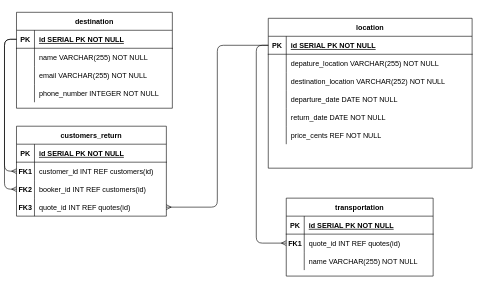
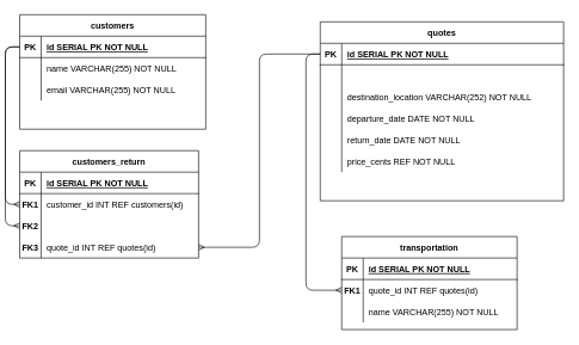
  <mxCell id="0" />
  <mxCell id="1" parent="0" />
  <mxCell id="2" style="edgeStyle=orthogonalEdgeStyle;rounded=1;orthogonalLoop=1;jettySize=auto;html=1;entryX=0;entryY=0.5;entryDx=0;entryDy=0;endArrow=ERmany;endFill=0;" edge="1" parent="1" source="4" target="57"><mxGeometry relative="1" as="geometry" /></mxCell>
- <mxCell id="3" value="location" style="shape=table;startSize=30;container=1;collapsible=1;childLayout=tableLayout;fixedRows=1;rowLines=0;fontStyle=1;align=center;resizeLast=1;" parent="1" vertex="1"><mxGeometry x="440" y="30" width="340" height="250" as="geometry" /></mxCell>
+ <mxCell id="3" value="quotes" style="shape=table;startSize=30;container=1;collapsible=1;childLayout=tableLayout;fixedRows=1;rowLines=0;fontStyle=1;align=center;resizeLast=1;" parent="1" vertex="1"><mxGeometry x="440" y="30" width="340" height="250" as="geometry" /></mxCell>
  <mxCell id="4" value="" style="shape=partialRectangle;collapsible=0;dropTarget=0;pointerEvents=0;fillColor=none;points=[[0,0.5],[1,0.5]];portConstraint=eastwest;top=0;left=0;right=0;bottom=1;" parent="3" vertex="1"><mxGeometry y="30" width="340" height="30" as="geometry" /></mxCell>
  <mxCell id="5" value="PK" style="shape=partialRectangle;overflow=hidden;connectable=0;fillColor=none;top=0;left=0;bottom=0;right=0;fontStyle=1;" parent="4" vertex="1"><mxGeometry width="30" height="30" as="geometry" /></mxCell>
  <mxCell id="6" value="id SERIAL PK NOT NULL " style="shape=partialRectangle;overflow=hidden;connectable=0;fillColor=none;top=0;left=0;bottom=0;right=0;align=left;spacingLeft=6;fontStyle=5;" parent="4" vertex="1"><mxGeometry x="30" width="310" height="30" as="geometry" /></mxCell>
  <mxCell id="7" value="" style="shape=partialRectangle;collapsible=0;dropTarget=0;pointerEvents=0;fillColor=none;points=[[0,0.5],[1,0.5]];portConstraint=eastwest;top=0;left=0;right=0;bottom=0;" parent="3" vertex="1"><mxGeometry y="60" width="340" height="30" as="geometry" /></mxCell>
  <mxCell id="8" value="" style="shape=partialRectangle;overflow=hidden;connectable=0;fillColor=none;top=0;left=0;bottom=0;right=0;" parent="7" vertex="1"><mxGeometry width="30" height="30" as="geometry" /></mxCell>
- <mxCell id="9" value="depature_location VARCHAR(255) NOT NULL" style="shape=partialRectangle;overflow=hidden;connectable=0;fillColor=none;top=0;left=0;bottom=0;right=0;align=left;spacingLeft=6;" parent="7" vertex="1"><mxGeometry x="30" width="310" height="30" as="geometry" /></mxCell>
  <mxCell id="10" value="" style="shape=partialRectangle;collapsible=0;dropTarget=0;pointerEvents=0;fillColor=none;points=[[0,0.5],[1,0.5]];portConstraint=eastwest;top=0;left=0;right=0;bottom=0;" vertex="1" parent="3"><mxGeometry y="90" width="340" height="30" as="geometry" /></mxCell>
  <mxCell id="11" value="" style="shape=partialRectangle;overflow=hidden;connectable=0;fillColor=none;top=0;left=0;bottom=0;right=0;" vertex="1" parent="10"><mxGeometry width="30" height="30" as="geometry" /></mxCell>
  <mxCell id="12" value="destination_location VARCHAR(252) NOT NULL" style="shape=partialRectangle;overflow=hidden;connectable=0;fillColor=none;top=0;left=0;bottom=0;right=0;align=left;spacingLeft=6;" vertex="1" parent="10"><mxGeometry x="30" width="310" height="30" as="geometry" /></mxCell>
  <mxCell id="13" value="" style="shape=partialRectangle;collapsible=0;dropTarget=0;pointerEvents=0;fillColor=none;points=[[0,0.5],[1,0.5]];portConstraint=eastwest;top=0;left=0;right=0;bottom=0;" vertex="1" parent="3"><mxGeometry y="120" width="340" height="30" as="geometry" /></mxCell>
  <mxCell id="14" value="" style="shape=partialRectangle;overflow=hidden;connectable=0;fillColor=none;top=0;left=0;bottom=0;right=0;" vertex="1" parent="13"><mxGeometry width="30" height="30" as="geometry" /></mxCell>
  <mxCell id="15" value="departure_date DATE NOT NULL" style="shape=partialRectangle;overflow=hidden;connectable=0;fillColor=none;top=0;left=0;bottom=0;right=0;align=left;spacingLeft=6;" vertex="1" parent="13"><mxGeometry x="30" width="310" height="30" as="geometry" /></mxCell>
  <mxCell id="16" value="" style="shape=partialRectangle;collapsible=0;dropTarget=0;pointerEvents=0;fillColor=none;points=[[0,0.5],[1,0.5]];portConstraint=eastwest;top=0;left=0;right=0;bottom=0;" vertex="1" parent="3"><mxGeometry y="150" width="340" height="30" as="geometry" /></mxCell>
  <mxCell id="17" value="" style="shape=partialRectangle;overflow=hidden;connectable=0;fillColor=none;top=0;left=0;bottom=0;right=0;" vertex="1" parent="16"><mxGeometry width="30" height="30" as="geometry" /></mxCell>
  <mxCell id="18" value="return_date DATE NOT NULL" style="shape=partialRectangle;overflow=hidden;connectable=0;fillColor=none;top=0;left=0;bottom=0;right=0;align=left;spacingLeft=6;" vertex="1" parent="16"><mxGeometry x="30" width="310" height="30" as="geometry" /></mxCell>
  <mxCell id="19" value="" style="shape=partialRectangle;collapsible=0;dropTarget=0;pointerEvents=0;fillColor=none;points=[[0,0.5],[1,0.5]];portConstraint=eastwest;top=0;left=0;right=0;bottom=0;" vertex="1" parent="3"><mxGeometry y="180" width="340" height="30" as="geometry" /></mxCell>
  <mxCell id="20" value="" style="shape=partialRectangle;overflow=hidden;connectable=0;fillColor=none;top=0;left=0;bottom=0;right=0;" vertex="1" parent="19"><mxGeometry width="30" height="30" as="geometry" /></mxCell>
  <mxCell id="21" value="price_cents REF NOT NULL" style="shape=partialRectangle;overflow=hidden;connectable=0;fillColor=none;top=0;left=0;bottom=0;right=0;align=left;spacingLeft=6;" vertex="1" parent="19"><mxGeometry x="30" width="310" height="30" as="geometry" /></mxCell>
  <mxCell id="22" value="" style="shape=partialRectangle;collapsible=0;dropTarget=0;pointerEvents=0;fillColor=none;points=[[0,0.5],[1,0.5]];portConstraint=eastwest;top=0;left=0;right=0;bottom=0;" vertex="1" parent="3"><mxGeometry y="210" width="340" height="30" as="geometry" /></mxCell>
  <mxCell id="23" value="" style="shape=partialRectangle;overflow=hidden;connectable=0;fillColor=none;top=0;left=0;bottom=0;right=0;" vertex="1" parent="22"><mxGeometry width="30" height="30" as="geometry" /></mxCell>
- <mxCell id="24" value="destination" style="shape=table;startSize=30;container=1;collapsible=1;childLayout=tableLayout;fixedRows=1;rowLines=0;fontStyle=1;align=center;resizeLast=1;" parent="1" vertex="1"><mxGeometry x="20" y="20" width="260" height="160" as="geometry" /></mxCell>
+ <mxCell id="24" value="customers" style="shape=table;startSize=30;container=1;collapsible=1;childLayout=tableLayout;fixedRows=1;rowLines=0;fontStyle=1;align=center;resizeLast=1;" parent="1" vertex="1"><mxGeometry x="20" y="20" width="260" height="160" as="geometry" /></mxCell>
  <mxCell id="25" value="" style="shape=partialRectangle;collapsible=0;dropTarget=0;pointerEvents=0;fillColor=none;points=[[0,0.5],[1,0.5]];portConstraint=eastwest;top=0;left=0;right=0;bottom=1;" parent="24" vertex="1"><mxGeometry y="30" width="260" height="30" as="geometry" /></mxCell>
  <mxCell id="26" value="PK" style="shape=partialRectangle;overflow=hidden;connectable=0;fillColor=none;top=0;left=0;bottom=0;right=0;fontStyle=1;" parent="25" vertex="1"><mxGeometry width="30" height="30" as="geometry" /></mxCell>
  <mxCell id="27" value="id SERIAL PK NOT NULL" style="shape=partialRectangle;overflow=hidden;connectable=0;fillColor=none;top=0;left=0;bottom=0;right=0;align=left;spacingLeft=6;fontStyle=5;" parent="25" vertex="1"><mxGeometry x="30" width="230" height="30" as="geometry" /></mxCell>
  <mxCell id="28" value="" style="shape=partialRectangle;collapsible=0;dropTarget=0;pointerEvents=0;fillColor=none;points=[[0,0.5],[1,0.5]];portConstraint=eastwest;top=0;left=0;right=0;bottom=0;" parent="24" vertex="1"><mxGeometry y="60" width="260" height="30" as="geometry" /></mxCell>
  <mxCell id="29" value="" style="shape=partialRectangle;overflow=hidden;connectable=0;fillColor=none;top=0;left=0;bottom=0;right=0;" parent="28" vertex="1"><mxGeometry width="30" height="30" as="geometry" /></mxCell>
  <mxCell id="30" value="name VARCHAR(255) NOT NULL" style="shape=partialRectangle;overflow=hidden;connectable=0;fillColor=none;top=0;left=0;bottom=0;right=0;align=left;spacingLeft=6;" parent="28" vertex="1"><mxGeometry x="30" width="230" height="30" as="geometry" /></mxCell>
  <mxCell id="31" value="" style="shape=partialRectangle;collapsible=0;dropTarget=0;pointerEvents=0;fillColor=none;points=[[0,0.5],[1,0.5]];portConstraint=eastwest;top=0;left=0;right=0;bottom=0;" vertex="1" parent="24"><mxGeometry y="90" width="260" height="30" as="geometry" /></mxCell>
  <mxCell id="32" value="" style="shape=partialRectangle;overflow=hidden;connectable=0;fillColor=none;top=0;left=0;bottom=0;right=0;" vertex="1" parent="31"><mxGeometry width="30" height="30" as="geometry" /></mxCell>
  <mxCell id="33" value="email VARCHAR(255) NOT NULL" style="shape=partialRectangle;overflow=hidden;connectable=0;fillColor=none;top=0;left=0;bottom=0;right=0;align=left;spacingLeft=6;" vertex="1" parent="31"><mxGeometry x="30" width="230" height="30" as="geometry" /></mxCell>
  <mxCell id="34" value="" style="shape=partialRectangle;collapsible=0;dropTarget=0;pointerEvents=0;fillColor=none;points=[[0,0.5],[1,0.5]];portConstraint=eastwest;top=0;left=0;right=0;bottom=0;" vertex="1" parent="24"><mxGeometry y="120" width="260" height="30" as="geometry" /></mxCell>
  <mxCell id="35" value="" style="shape=partialRectangle;overflow=hidden;connectable=0;fillColor=none;top=0;left=0;bottom=0;right=0;" vertex="1" parent="34"><mxGeometry width="30" height="30" as="geometry" /></mxCell>
- <mxCell id="36" value="phone_number INTEGER NOT NULL" style="shape=partialRectangle;overflow=hidden;connectable=0;fillColor=none;top=0;left=0;bottom=0;right=0;align=left;spacingLeft=6;" vertex="1" parent="34"><mxGeometry x="30" width="230" height="30" as="geometry" /></mxCell>
  <mxCell id="37" value="customers_return" style="shape=table;startSize=30;container=1;collapsible=1;childLayout=tableLayout;fixedRows=1;rowLines=0;fontStyle=1;align=center;resizeLast=1;" vertex="1" parent="1"><mxGeometry x="20" y="210" width="250" height="150" as="geometry" /></mxCell>
  <mxCell id="38" value="" style="shape=partialRectangle;collapsible=0;dropTarget=0;pointerEvents=0;fillColor=none;top=0;left=0;bottom=1;right=0;points=[[0,0.5],[1,0.5]];portConstraint=eastwest;" vertex="1" parent="37"><mxGeometry y="30" width="250" height="30" as="geometry" /></mxCell>
  <mxCell id="39" value="PK" style="shape=partialRectangle;connectable=0;fillColor=none;top=0;left=0;bottom=0;right=0;fontStyle=1;overflow=hidden;" vertex="1" parent="38"><mxGeometry width="30" height="30" as="geometry" /></mxCell>
  <mxCell id="40" value="id SERIAL PK NOT NULL" style="shape=partialRectangle;connectable=0;fillColor=none;top=0;left=0;bottom=0;right=0;align=left;spacingLeft=6;fontStyle=5;overflow=hidden;" vertex="1" parent="38"><mxGeometry x="30" width="220" height="30" as="geometry" /></mxCell>
  <mxCell id="41" value="" style="shape=partialRectangle;collapsible=0;dropTarget=0;pointerEvents=0;fillColor=none;top=0;left=0;bottom=0;right=0;points=[[0,0.5],[1,0.5]];portConstraint=eastwest;" vertex="1" parent="37"><mxGeometry y="60" width="250" height="30" as="geometry" /></mxCell>
  <mxCell id="42" value="FK1" style="shape=partialRectangle;connectable=0;fillColor=none;top=0;left=0;bottom=0;right=0;editable=1;overflow=hidden;fontStyle=1" vertex="1" parent="41"><mxGeometry width="30" height="30" as="geometry" /></mxCell>
  <mxCell id="43" value="customer_id INT REF customers(id)" style="shape=partialRectangle;connectable=0;fillColor=none;top=0;left=0;bottom=0;right=0;align=left;spacingLeft=6;overflow=hidden;" vertex="1" parent="41"><mxGeometry x="30" width="220" height="30" as="geometry" /></mxCell>
  <mxCell id="44" value="" style="shape=partialRectangle;collapsible=0;dropTarget=0;pointerEvents=0;fillColor=none;top=0;left=0;bottom=0;right=0;points=[[0,0.5],[1,0.5]];portConstraint=eastwest;" vertex="1" parent="37"><mxGeometry y="90" width="250" height="30" as="geometry" /></mxCell>
  <mxCell id="45" value="FK2" style="shape=partialRectangle;connectable=0;fillColor=none;top=0;left=0;bottom=0;right=0;editable=1;overflow=hidden;fontStyle=1" vertex="1" parent="44"><mxGeometry width="30" height="30" as="geometry" /></mxCell>
- <mxCell id="46" value="booker_id INT REF customers(id)" style="shape=partialRectangle;connectable=0;fillColor=none;top=0;left=0;bottom=0;right=0;align=left;spacingLeft=6;overflow=hidden;" vertex="1" parent="44"><mxGeometry x="30" width="220" height="30" as="geometry" /></mxCell>
  <mxCell id="47" value="" style="shape=partialRectangle;collapsible=0;dropTarget=0;pointerEvents=0;fillColor=none;top=0;left=0;bottom=0;right=0;points=[[0,0.5],[1,0.5]];portConstraint=eastwest;" vertex="1" parent="37"><mxGeometry y="120" width="250" height="30" as="geometry" /></mxCell>
  <mxCell id="48" value="FK3" style="shape=partialRectangle;connectable=0;fillColor=none;top=0;left=0;bottom=0;right=0;editable=1;overflow=hidden;fontStyle=1" vertex="1" parent="47"><mxGeometry width="30" height="30" as="geometry" /></mxCell>
  <mxCell id="49" value="quote_id INT REF quotes(id)" style="shape=partialRectangle;connectable=0;fillColor=none;top=0;left=0;bottom=0;right=0;align=left;spacingLeft=6;overflow=hidden;" vertex="1" parent="47"><mxGeometry x="30" width="220" height="30" as="geometry" /></mxCell>
  <mxCell id="50" style="edgeStyle=orthogonalEdgeStyle;rounded=1;orthogonalLoop=1;jettySize=auto;html=1;endArrow=ERmany;endFill=0;" edge="1" parent="1" source="4" target="47"><mxGeometry relative="1" as="geometry" /></mxCell>
  <mxCell id="51" style="edgeStyle=orthogonalEdgeStyle;rounded=1;orthogonalLoop=1;jettySize=auto;html=1;entryX=0;entryY=0.5;entryDx=0;entryDy=0;endArrow=ERmany;endFill=0;" edge="1" parent="1" source="25" target="41"><mxGeometry relative="1" as="geometry" /></mxCell>
  <mxCell id="52" style="edgeStyle=orthogonalEdgeStyle;rounded=1;orthogonalLoop=1;jettySize=auto;html=1;entryX=0;entryY=0.5;entryDx=0;entryDy=0;endArrow=ERmany;endFill=0;" edge="1" parent="1" source="25" target="44"><mxGeometry relative="1" as="geometry" /></mxCell>
  <mxCell id="53" value="transportation" style="shape=table;startSize=30;container=1;collapsible=1;childLayout=tableLayout;fixedRows=1;rowLines=0;fontStyle=1;align=center;resizeLast=1;" vertex="1" parent="1"><mxGeometry x="470" y="330" width="245" height="130" as="geometry" /></mxCell>
  <mxCell id="54" value="" style="shape=partialRectangle;collapsible=0;dropTarget=0;pointerEvents=0;fillColor=none;top=0;left=0;bottom=1;right=0;points=[[0,0.5],[1,0.5]];portConstraint=eastwest;" vertex="1" parent="53"><mxGeometry y="30" width="245" height="30" as="geometry" /></mxCell>
  <mxCell id="55" value="PK" style="shape=partialRectangle;connectable=0;fillColor=none;top=0;left=0;bottom=0;right=0;fontStyle=1;overflow=hidden;" vertex="1" parent="54"><mxGeometry width="30" height="30" as="geometry" /></mxCell>
  <mxCell id="56" value="id SERIAL PK NOT NULL" style="shape=partialRectangle;connectable=0;fillColor=none;top=0;left=0;bottom=0;right=0;align=left;spacingLeft=6;fontStyle=5;overflow=hidden;" vertex="1" parent="54"><mxGeometry x="30" width="215" height="30" as="geometry" /></mxCell>
  <mxCell id="57" value="" style="shape=partialRectangle;collapsible=0;dropTarget=0;pointerEvents=0;fillColor=none;top=0;left=0;bottom=0;right=0;points=[[0,0.5],[1,0.5]];portConstraint=eastwest;" vertex="1" parent="53"><mxGeometry y="60" width="245" height="30" as="geometry" /></mxCell>
  <mxCell id="58" value="FK1" style="shape=partialRectangle;connectable=0;fillColor=none;top=0;left=0;bottom=0;right=0;editable=1;overflow=hidden;fontStyle=1" vertex="1" parent="57"><mxGeometry width="30" height="30" as="geometry" /></mxCell>
  <mxCell id="59" value="quote_id INT REF quotes(id)" style="shape=partialRectangle;connectable=0;fillColor=none;top=0;left=0;bottom=0;right=0;align=left;spacingLeft=6;overflow=hidden;" vertex="1" parent="57"><mxGeometry x="30" width="215" height="30" as="geometry" /></mxCell>
  <mxCell id="60" value="" style="shape=partialRectangle;collapsible=0;dropTarget=0;pointerEvents=0;fillColor=none;top=0;left=0;bottom=0;right=0;points=[[0,0.5],[1,0.5]];portConstraint=eastwest;" vertex="1" parent="53"><mxGeometry y="90" width="245" height="30" as="geometry" /></mxCell>
  <mxCell id="61" value="" style="shape=partialRectangle;connectable=0;fillColor=none;top=0;left=0;bottom=0;right=0;editable=1;overflow=hidden;" vertex="1" parent="60"><mxGeometry width="30" height="30" as="geometry" /></mxCell>
  <mxCell id="62" value="name VARCHAR(255) NOT NULL" style="shape=partialRectangle;connectable=0;fillColor=none;top=0;left=0;bottom=0;right=0;align=left;spacingLeft=6;overflow=hidden;" vertex="1" parent="60"><mxGeometry x="30" width="215" height="30" as="geometry" /></mxCell>
